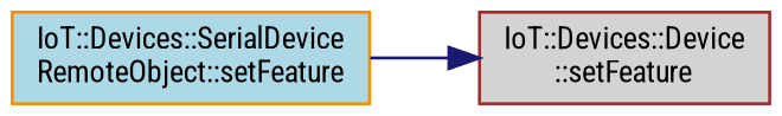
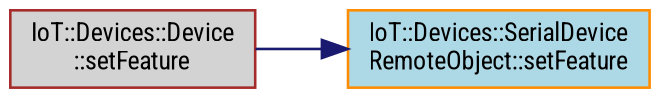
  digraph {
    rankdir=LR
    fontname="Roboto Condensed"
    node [fontname="Roboto Condensed" fontsize=10 shape=box style=filled]
    n1 [color=darkorange fillcolor=lightblue fontcolor=black height=0.2 label="IoT::Devices::SerialDevice\lRemoteObject::setFeature" width=0.4]
    n2 [color=brown fillcolor=lightgrey height=0.2 label="IoT::Devices::Device\l::setFeature" width=0.4]
-   n1 -> n2 [color=midnightblue fontname="Roboto Condensed" fontsize=10 labelfontname=Helvetica labelfontsize=10 style=solid]
+   n2 -> n1 [color=midnightblue fontname="Roboto Condensed" fontsize=10 labelfontname=Helvetica labelfontsize=10 style=solid]
  }
